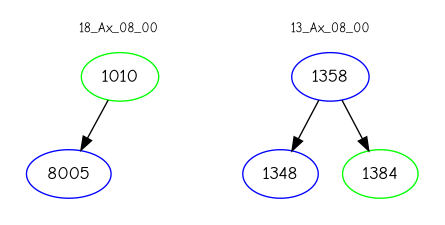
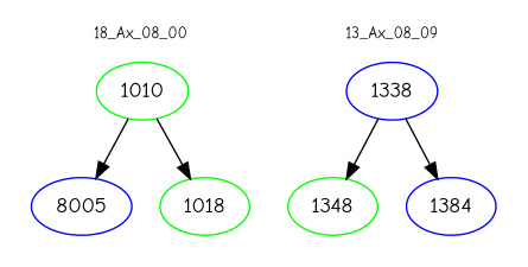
  digraph {
    fontname="Comic Neue"
    node [color=green fontname="Comic Neue"]
    edge [color=black fontname="Comic Neue"]
    n1 [label=1010]
    n2 [color=blue label=8005]
-   n4 [color=blue label=1358]
-   n5 [color=blue label=1348]
-   n6 [label=1384]
+   n3 [label=1018]
+   n4 [color=blue label=1338]
+   n5 [label=1348]
+   n6 [color=blue label=1384]
    subgraph cluster_1 {
      color=white
      fontsize=10
      label="18_Ax_08_00"
      n1
      n2
+     n3
    }
    subgraph cluster_2 {
      color=white
      fontsize=10
-     label="13_Ax_08_00"
+     label="13_Ax_08_09"
      n4
      n5
      n6
    }
    n1 -> n2
+   n1 -> n3
    n4 -> n5
    n4 -> n6
  }
